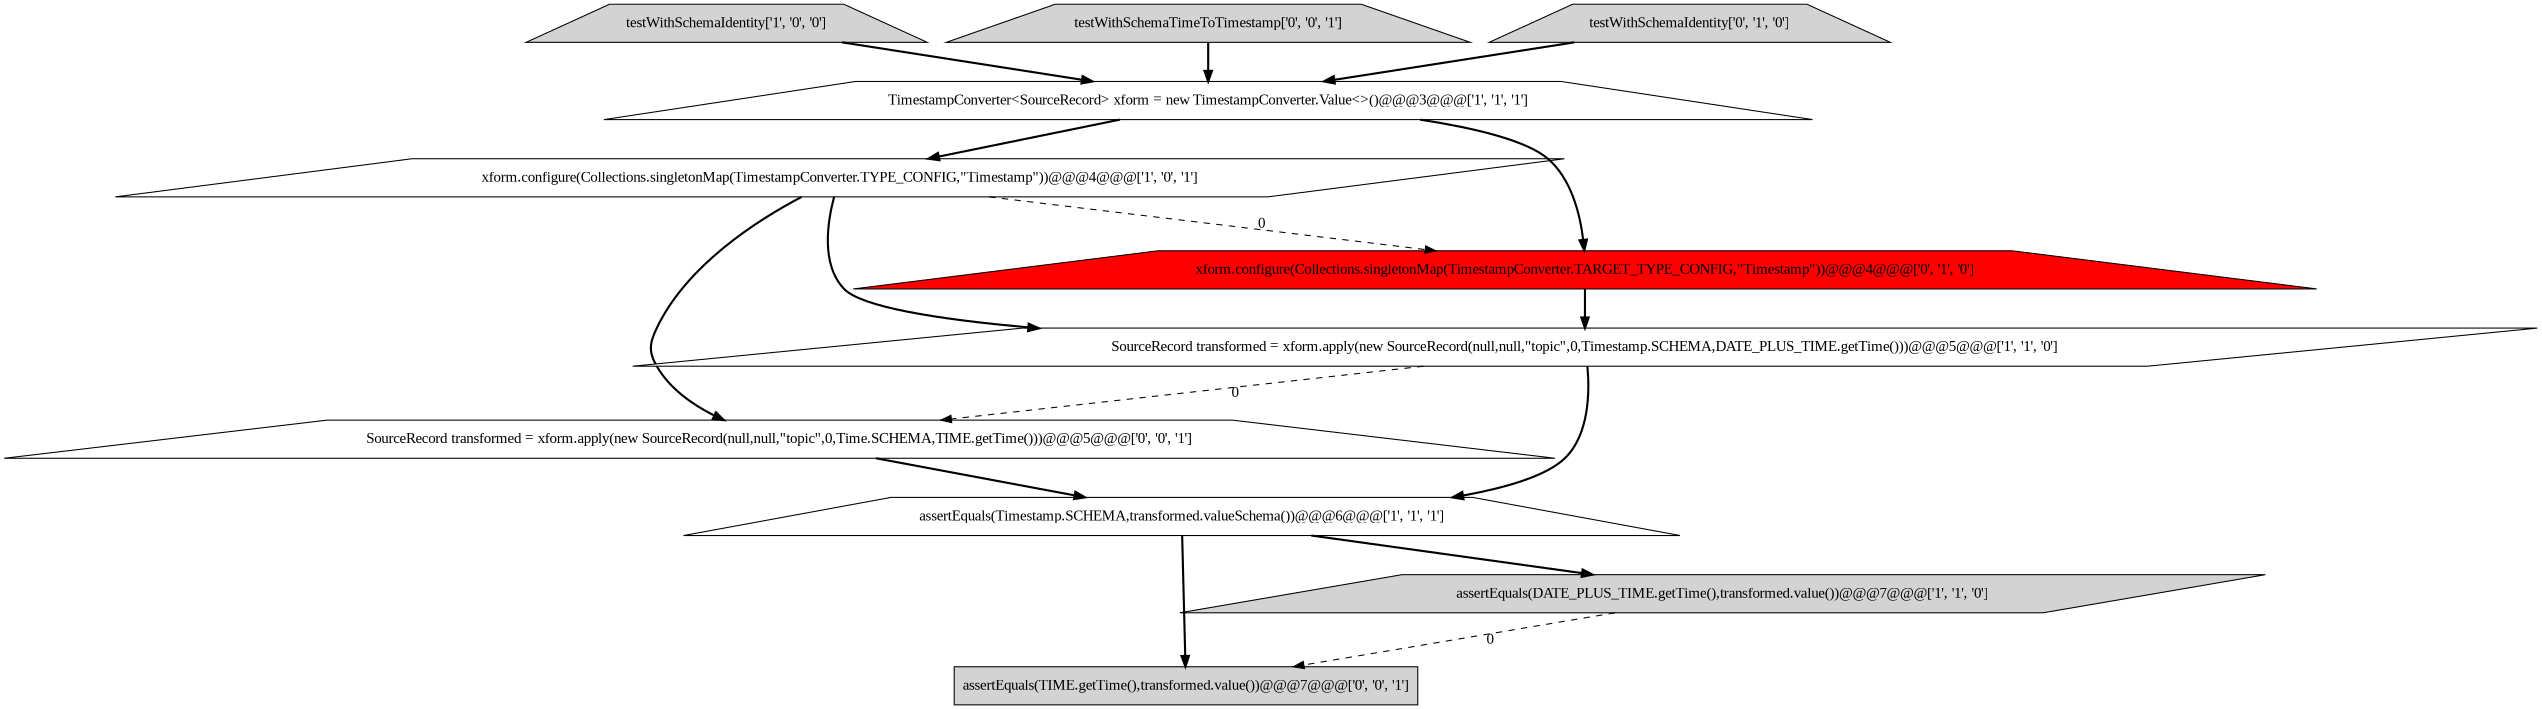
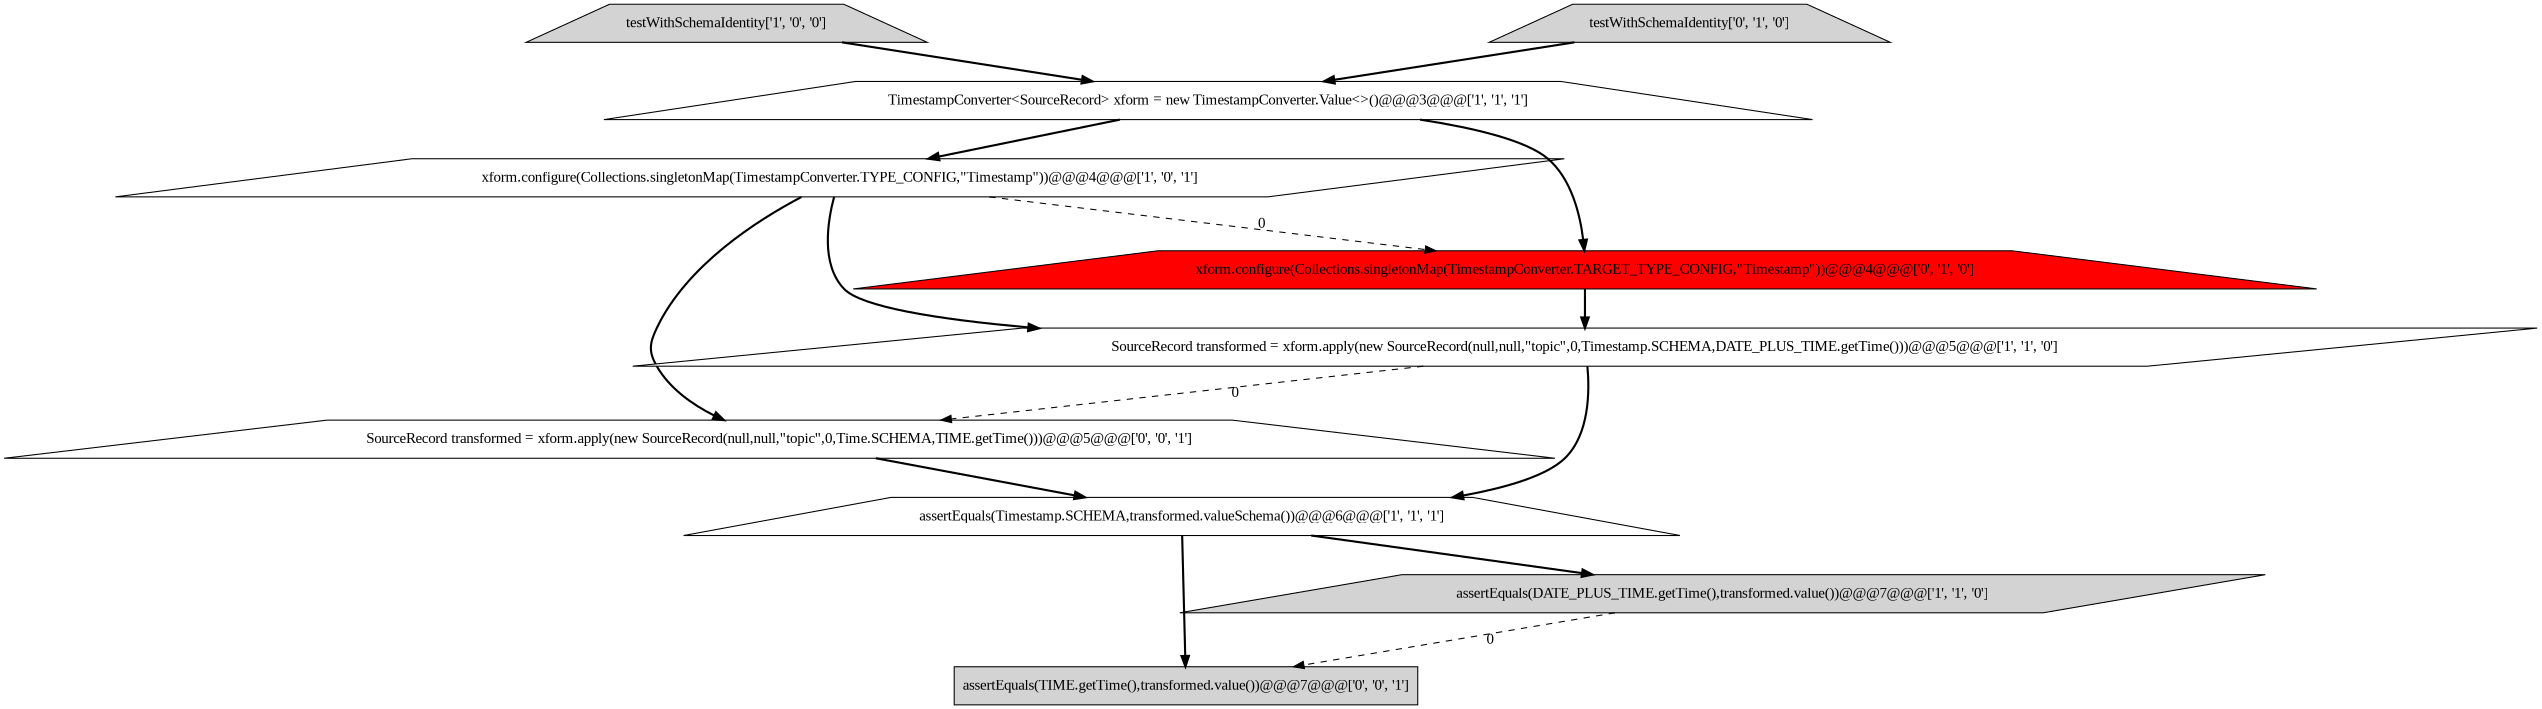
  digraph {
    fontname="Liberation Serif"
    node [fillcolor=white shape=trapezium style=filled fontname="Liberation Serif"]
    edge [style=bold fontname="Liberation Serif"]
    n1 [label="SourceRecord transformed = xform.apply(new SourceRecord(null,null,\"topic\",0,Time.SCHEMA,TIME.getTime()))@@@5@@@['0', '0', '1']"]
    n2 [label="assertEquals(Timestamp.SCHEMA,transformed.valueSchema())@@@6@@@['1', '1', '1']"]
    n3 [fillcolor=lightgray label="assertEquals(DATE_PLUS_TIME.getTime(),transformed.value())@@@7@@@['1', '1', '0']" shape=parallelogram]
    n4 [fillcolor=lightgray label="assertEquals(TIME.getTime(),transformed.value())@@@7@@@['0', '0', '1']" shape=box]
    n5 [fillcolor=lightgray label="testWithSchemaIdentity['1', '0', '0']"]
    n6 [label="TimestampConverter<SourceRecord> xform = new TimestampConverter.Value<>()@@@3@@@['1', '1', '1']"]
-   n7 [fillcolor=lightgray label="testWithSchemaTimeToTimestamp['0', '0', '1']"]
    n8 [label="xform.configure(Collections.singletonMap(TimestampConverter.TYPE_CONFIG,\"Timestamp\"))@@@4@@@['1', '0', '1']" shape=parallelogram]
    n9 [fillcolor=red label="xform.configure(Collections.singletonMap(TimestampConverter.TARGET_TYPE_CONFIG,\"Timestamp\"))@@@4@@@['0', '1', '0']"]
    n10 [label="SourceRecord transformed = xform.apply(new SourceRecord(null,null,\"topic\",0,Timestamp.SCHEMA,DATE_PLUS_TIME.getTime()))@@@5@@@['1', '1', '0']" shape=parallelogram]
    n11 [fillcolor=lightgray label="testWithSchemaIdentity['0', '1', '0']"]
    n1 -> n2
    n2 -> n3
    n2 -> n4
    n3 -> n4 [label=0 style=dashed]
    n5 -> n6
    n6 -> n8
    n6 -> n9
-   n7 -> n6
    n8 -> n1
    n8 -> n9 [label=0 style=dashed]
    n8 -> n10
    n9 -> n10
    n10 -> n1 [label=0 style=dashed]
    n10 -> n2
    n11 -> n6
  }
